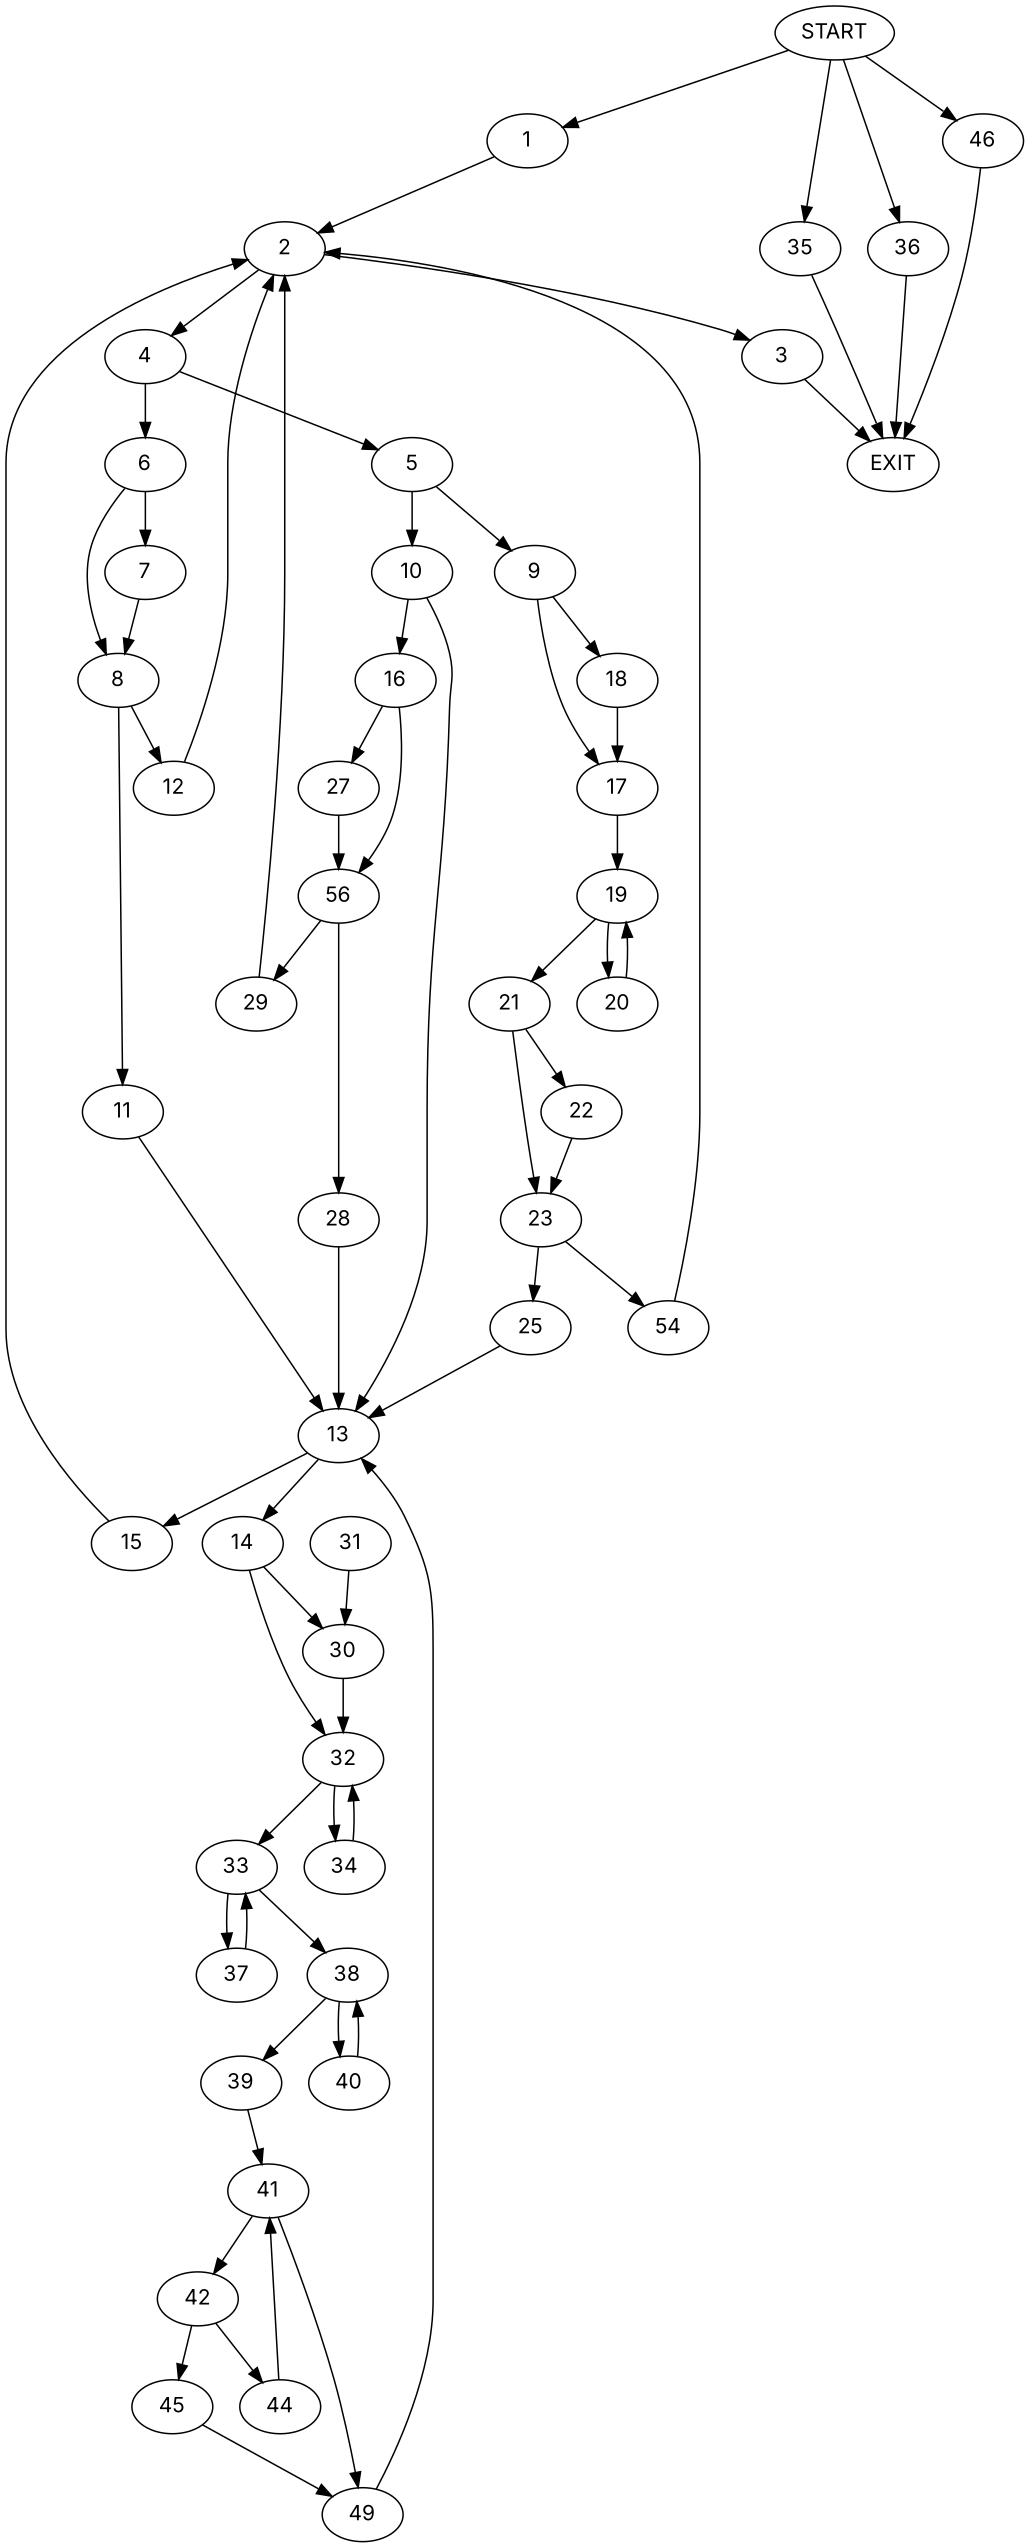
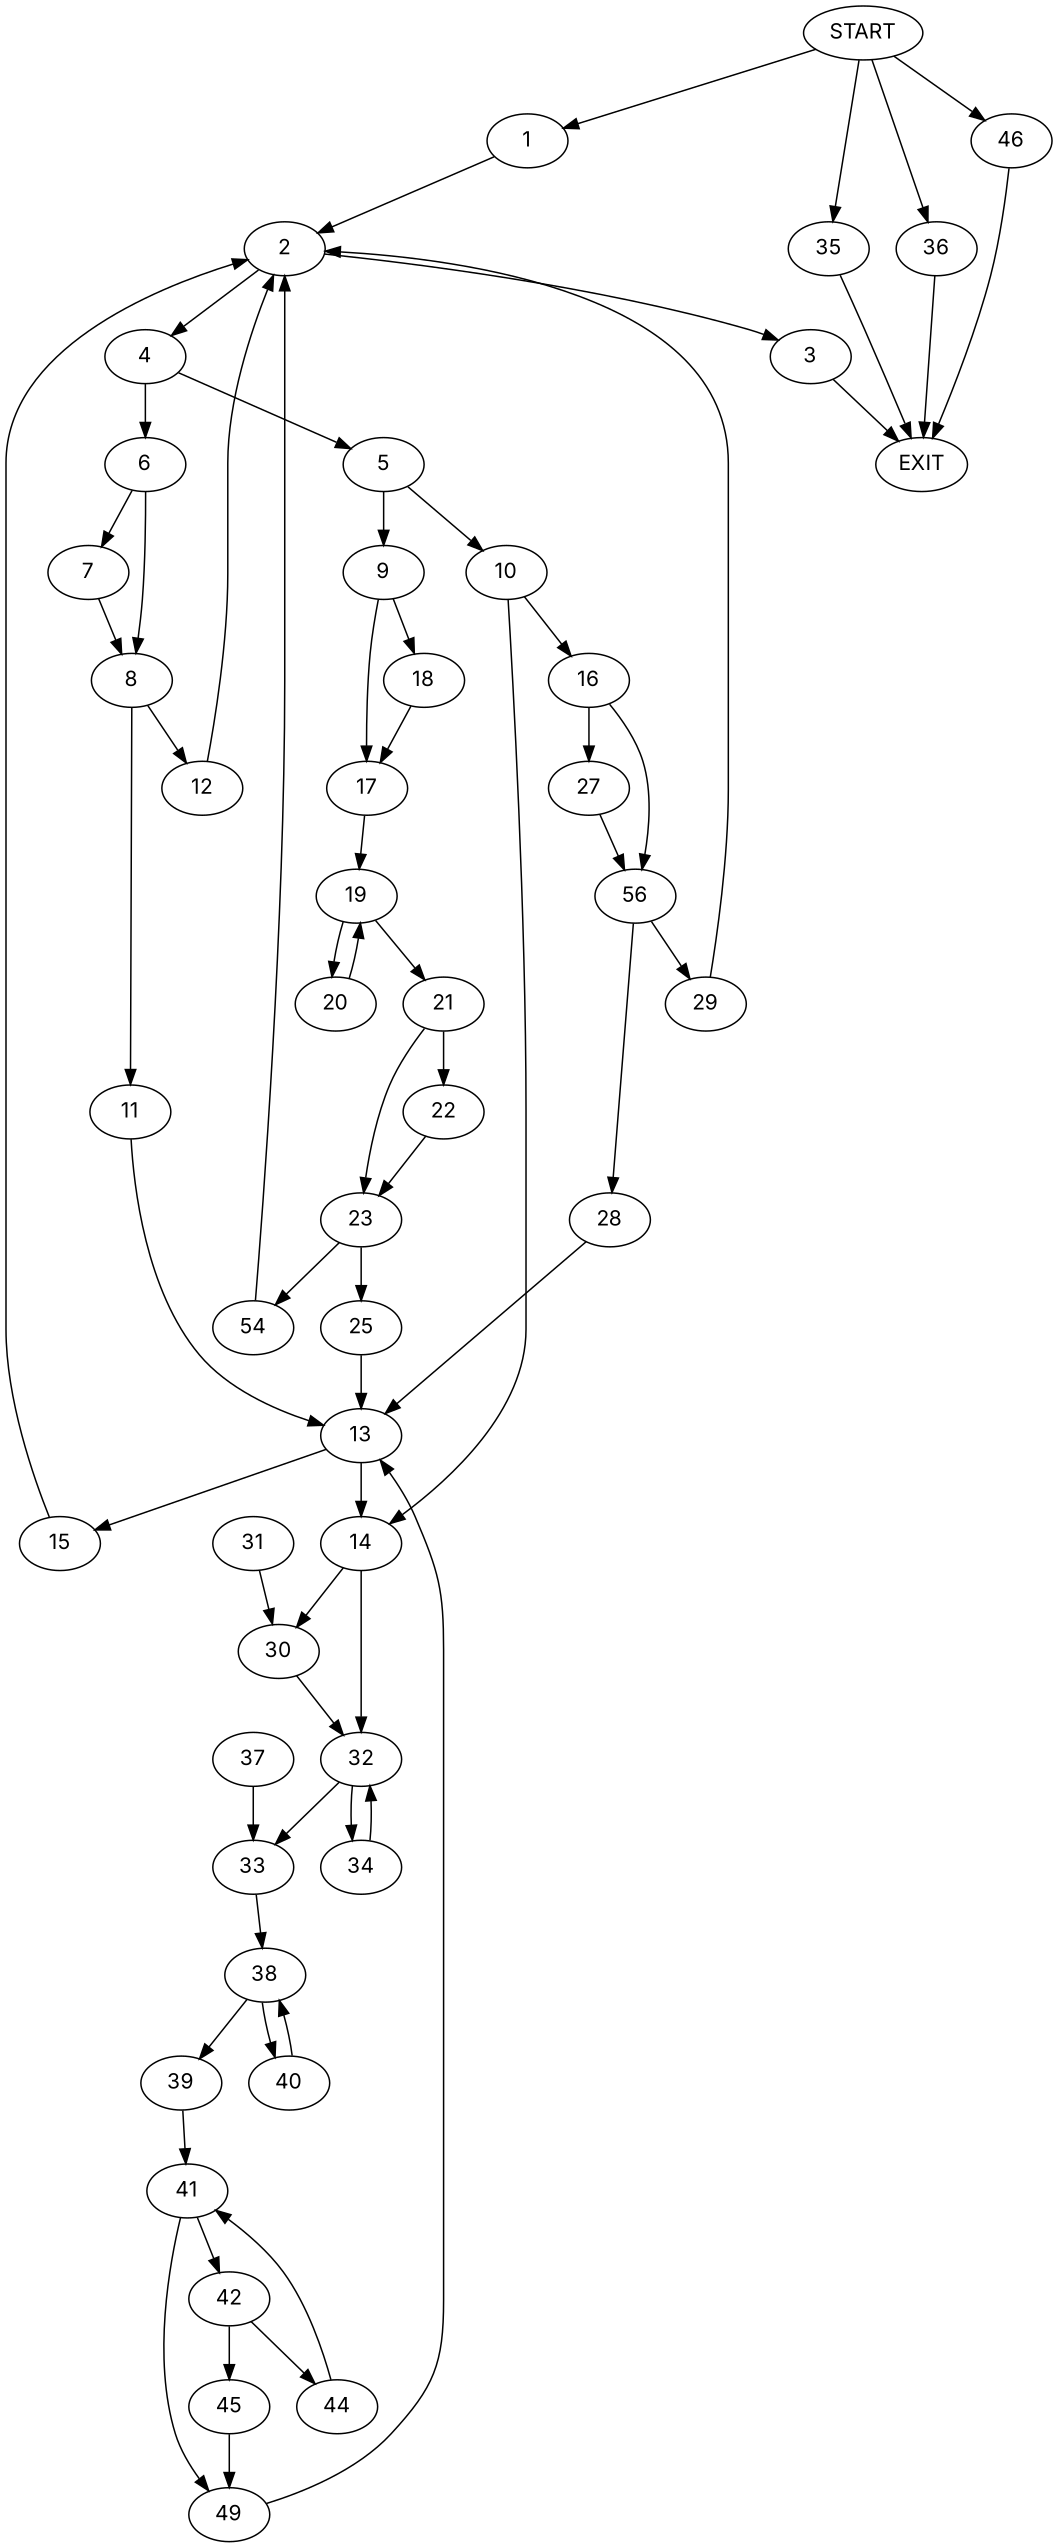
  digraph {
    fontname=Inter
    node [fontname=Inter]
    edge [fontname=Inter]
    n1 [label=START]
    1
    35
    36
    46
    2
    n7 [label=EXIT]
    3
    4
    5
    6
    9
    10
    7
    8
    17
    18
    13
    16
    11
    12
    19
    14
    15
    n25 [label=56]
    27
    30
    32
    31
    28
    29
    20
    21
    22
    23
    n36 [label=54]
    25
    33
    34
    37
    38
    39
    40
    41
    42
    n46 [label=49]
    44
    45
    n1 -> 1
    n1 -> 35
    n1 -> 36
    n1 -> 46
    1 -> 2
    35 -> n7
    36 -> n7
    46 -> n7
    2 -> 3
    2 -> 4
    3 -> n7
    4 -> 5
    4 -> 6
    5 -> 9
    5 -> 10
    6 -> 7
    6 -> 8
    9 -> 17
    9 -> 18
-   10 -> 13
+   10 -> 14
    10 -> 16
    7 -> 8
    8 -> 11
    8 -> 12
    17 -> 19
    18 -> 17
    13 -> 14
    13 -> 15
    16 -> n25
    16 -> 27
    11 -> 13
    12 -> 2
    19 -> 20
    19 -> 21
    14 -> 30
    14 -> 32
    15 -> 2
    n25 -> 28
    n25 -> 29
    27 -> n25
    30 -> 32
    32 -> 33
    32 -> 34
    31 -> 30
    28 -> 13
    29 -> 2
    20 -> 19
    21 -> 22
    21 -> 23
    22 -> 23
    23 -> n36
    23 -> 25
    n36 -> 2
    25 -> 13
-   33 -> 37
    33 -> 38
    34 -> 32
    37 -> 33
    38 -> 39
    38 -> 40
    39 -> 41
    40 -> 38
    41 -> 42
    41 -> n46
    42 -> 44
    42 -> 45
    n46 -> 13
    44 -> 41
    45 -> n46
  }
